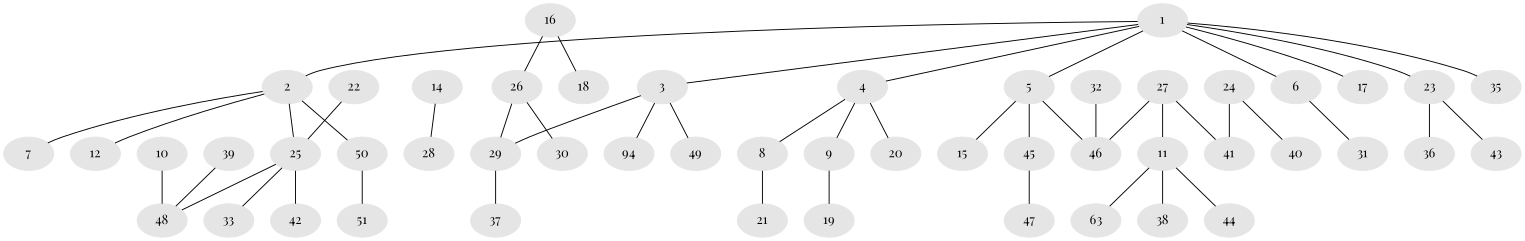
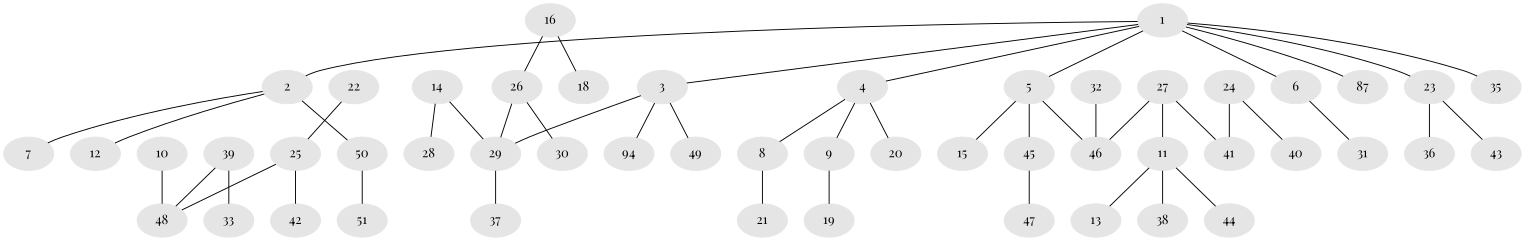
  graph {
    fontname="Playfair Display"
    node [color=gray90 fontname="Playfair Display" style=filled]
    edge [fontname="Playfair Display" weight=1.0]
    1
    2
    3
    4
    5
    6
-   17
+   17 [label=87]
    23
    35
    7
    12
    25
    50
    29
    n15 [label=94]
    49
    8
    9
    20
    15
    45
    46
    31
    11
-   13 [label=63]
+   13
    38
    44
    36
    43
    48
    33
    42
    51
    37
    21
    19
    47
    10
    14
    28
    16
    18
    26
    30
    22
    24
    40
    41
    27
    32
    39
    1 -- 2
    1 -- 3
    1 -- 4
    1 -- 5
    1 -- 6
    1 -- 17
    1 -- 23
    1 -- 35
    2 -- 7
    2 -- 12
-   2 -- 25
    2 -- 50
    3 -- 29
    3 -- n15
    3 -- 49
    4 -- 8
    4 -- 9
    4 -- 20
    5 -- 15
    5 -- 45
    5 -- 46
    6 -- 31
    23 -- 36
    23 -- 43
    25 -- 48
-   25 -- 33
+   39 -- 33
    25 -- 42
    50 -- 51
    29 -- 37
    8 -- 21
    9 -- 19
    45 -- 47
    11 -- 13
    11 -- 38
    11 -- 44
    10 -- 48
+   14 -- 29
    14 -- 28
    16 -- 18
    16 -- 26
    26 -- 29
    26 -- 30
    22 -- 25
    24 -- 40
    24 -- 41
    27 -- 46
    27 -- 11
    27 -- 41
    32 -- 46
    39 -- 48
  }
